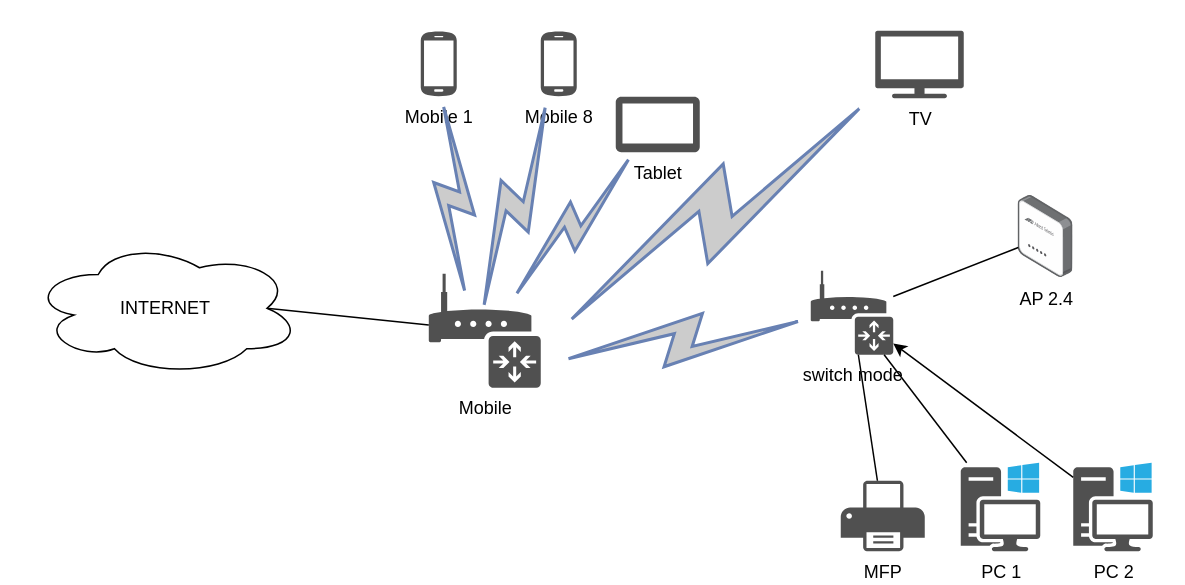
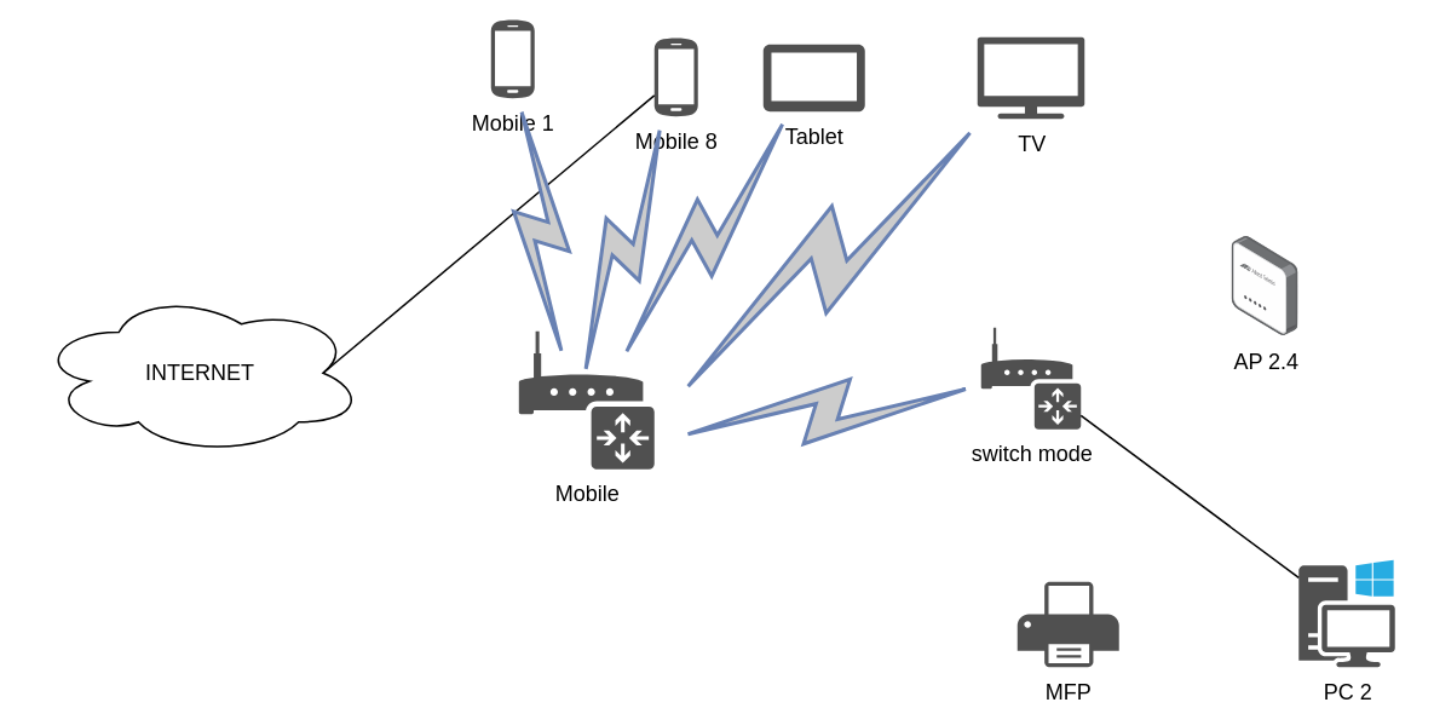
  <mxCell id="0" />
  <mxCell id="1" parent="0" />
- <mxCell id="2" value="PC 1" style="sketch=0;pointerEvents=1;shadow=0;dashed=0;html=1;strokeColor=none;fillColor=#505050;labelPosition=center;verticalLabelPosition=bottom;verticalAlign=top;outlineConnect=0;align=center;shape=mxgraph.office.devices.workstation_pc;" vertex="1" parent="1"><mxGeometry x="640" y="308" width="53" height="59" as="geometry" /></mxCell>
  <mxCell id="3" value="PC 2" style="sketch=0;pointerEvents=1;shadow=0;dashed=0;html=1;strokeColor=none;fillColor=#505050;labelPosition=center;verticalLabelPosition=bottom;verticalAlign=top;outlineConnect=0;align=center;shape=mxgraph.office.devices.workstation_pc;" vertex="1" parent="1"><mxGeometry x="715" y="308" width="53" height="59" as="geometry" /></mxCell>
  <mxCell id="4" value="Mobile" style="sketch=0;pointerEvents=1;shadow=0;dashed=0;html=1;strokeColor=none;fillColor=#505050;labelPosition=center;verticalLabelPosition=bottom;verticalAlign=top;outlineConnect=0;align=center;shape=mxgraph.office.devices.router;" vertex="1" parent="1"><mxGeometry x="285.36" y="182" width="74.64" height="76" as="geometry" /></mxCell>
- <mxCell id="5" value="TV" style="sketch=0;pointerEvents=1;shadow=0;dashed=0;html=1;strokeColor=none;fillColor=#505050;labelPosition=center;verticalLabelPosition=bottom;verticalAlign=top;outlineConnect=0;align=center;shape=mxgraph.office.devices.tv;" vertex="1" parent="1"><mxGeometry x="583" y="20" width="59" height="45" as="geometry" /></mxCell>
- <mxCell id="6" value="&lt;div&gt;Mobile 1&lt;/div&gt;" style="sketch=0;pointerEvents=1;shadow=0;dashed=0;html=1;strokeColor=none;fillColor=#505050;labelPosition=center;verticalLabelPosition=bottom;verticalAlign=top;outlineConnect=0;align=center;shape=mxgraph.office.devices.cell_phone_android_standalone;" vertex="1" parent="1"><mxGeometry x="280" y="20" width="24" height="44" as="geometry" /></mxCell>
+ <mxCell id="5" value="TV" style="sketch=0;pointerEvents=1;shadow=0;dashed=0;html=1;strokeColor=none;fillColor=#505050;labelPosition=center;verticalLabelPosition=bottom;verticalAlign=top;outlineConnect=0;align=center;shape=mxgraph.office.devices.tv;" vertex="1" parent="1"><mxGeometry x="538" y="20" width="59" height="45" as="geometry" /></mxCell>
+ <mxCell id="6" value="&lt;div&gt;Mobile 1&lt;/div&gt;" style="sketch=0;pointerEvents=1;shadow=0;dashed=0;html=1;strokeColor=none;fillColor=#505050;labelPosition=center;verticalLabelPosition=bottom;verticalAlign=top;outlineConnect=0;align=center;shape=mxgraph.office.devices.cell_phone_android_standalone;" vertex="1" parent="1"><mxGeometry x="270" y="10" width="24" height="44" as="geometry" /></mxCell>
  <mxCell id="7" value="Mobile 8" style="sketch=0;pointerEvents=1;shadow=0;dashed=0;html=1;strokeColor=none;fillColor=#505050;labelPosition=center;verticalLabelPosition=bottom;verticalAlign=top;outlineConnect=0;align=center;shape=mxgraph.office.devices.cell_phone_android_standalone;" vertex="1" parent="1"><mxGeometry x="360" y="20" width="24" height="44" as="geometry" /></mxCell>
- <mxCell id="8" value="Tablet" style="sketch=0;pointerEvents=1;shadow=0;dashed=0;html=1;strokeColor=none;fillColor=#505050;labelPosition=center;verticalLabelPosition=bottom;verticalAlign=top;outlineConnect=0;align=center;shape=mxgraph.office.devices.tablet_android;" vertex="1" parent="1"><mxGeometry x="410" y="64" width="56" height="37" as="geometry" /></mxCell>
+ <mxCell id="8" value="Tablet" style="sketch=0;pointerEvents=1;shadow=0;dashed=0;html=1;strokeColor=none;fillColor=#505050;labelPosition=center;verticalLabelPosition=bottom;verticalAlign=top;outlineConnect=0;align=center;shape=mxgraph.office.devices.tablet_android;" vertex="1" parent="1"><mxGeometry x="420" y="24" width="56" height="37" as="geometry" /></mxCell>
  <mxCell id="9" value="switch mode" style="sketch=0;pointerEvents=1;shadow=0;dashed=0;html=1;strokeColor=none;fillColor=#505050;labelPosition=center;verticalLabelPosition=bottom;verticalAlign=top;outlineConnect=0;align=center;shape=mxgraph.office.devices.router;" vertex="1" parent="1"><mxGeometry x="540" y="180" width="55" height="56" as="geometry" /></mxCell>
  <mxCell id="10" value="MFP" style="sketch=0;pointerEvents=1;shadow=0;dashed=0;html=1;strokeColor=none;fillColor=#505050;labelPosition=center;verticalLabelPosition=bottom;verticalAlign=top;outlineConnect=0;align=center;shape=mxgraph.office.devices.printer;" vertex="1" parent="1"><mxGeometry x="560" y="320" width="56" height="47" as="geometry" /></mxCell>
  <mxCell id="11" value="AP 2.4" style="points=[];aspect=fixed;html=1;align=center;shadow=0;dashed=0;image;image=img/lib/allied_telesis/wireless/Access_Point_Indoor.svg;" vertex="1" parent="1"><mxGeometry x="678.4" y="130" width="36.6" height="54.6" as="geometry" /></mxCell>
  <mxCell id="12" value="INTERNET" style="ellipse;shape=cloud;whiteSpace=wrap;html=1;" vertex="1" parent="1"><mxGeometry x="20" y="160" width="180" height="90" as="geometry" /></mxCell>
- <mxCell id="13" value="" style="endArrow=none;html=1;rounded=0;exitX=0.875;exitY=0.5;exitDx=0;exitDy=0;exitPerimeter=0;" edge="1" parent="1" source="12" target="4"><mxGeometry width="50" height="50" relative="1" as="geometry"><mxPoint x="390" y="220" as="sourcePoint" /><mxPoint x="440" y="170" as="targetPoint" /></mxGeometry></mxCell>
- <mxCell id="14" value="" style="endArrow=none;html=1;rounded=0;" edge="1" parent="1" source="10" target="9"><mxGeometry width="50" height="50" relative="1" as="geometry"><mxPoint x="550" y="310" as="sourcePoint" /><mxPoint x="580" y="240" as="targetPoint" /></mxGeometry></mxCell>
- <mxCell id="15" value="" style="endArrow=none;html=1;rounded=0;" edge="1" parent="1" source="2" target="9"><mxGeometry width="50" height="50" relative="1" as="geometry"><mxPoint x="616" y="270" as="sourcePoint" /><mxPoint x="666" y="220" as="targetPoint" /></mxGeometry></mxCell>
- <mxCell id="16" value="" style="endArrow=classic;html=1;rounded=0;" edge="1" parent="1" source="3" target="9"><mxGeometry width="50" height="50" relative="1" as="geometry"><mxPoint x="665" y="220" as="sourcePoint" /><mxPoint x="715" y="170" as="targetPoint" /></mxGeometry></mxCell>
- <mxCell id="17" value="" style="endArrow=none;html=1;rounded=0;" edge="1" parent="1" source="9" target="11"><mxGeometry width="50" height="50" relative="1" as="geometry"><mxPoint x="450" y="170" as="sourcePoint" /><mxPoint x="500" y="120" as="targetPoint" /></mxGeometry></mxCell>
+ <mxCell id="13" value="" style="endArrow=none;html=1;rounded=0;exitX=0.875;exitY=0.5;exitDx=0;exitDy=0;exitPerimeter=0;" edge="1" parent="1" source="12" target="7"><mxGeometry width="50" height="50" relative="1" as="geometry"><mxPoint x="390" y="220" as="sourcePoint" /><mxPoint x="440" y="170" as="targetPoint" /></mxGeometry></mxCell>
+ <mxCell id="16" value="" style="endArrow=none;html=1;rounded=0;" edge="1" parent="1" source="3" target="9"><mxGeometry width="50" height="50" relative="1" as="geometry"><mxPoint x="665" y="220" as="sourcePoint" /><mxPoint x="715" y="170" as="targetPoint" /></mxGeometry></mxCell>
  <mxCell id="18" value="" style="html=1;outlineConnect=0;fillColor=#CCCCCC;strokeColor=#6881B3;gradientColor=none;gradientDirection=north;strokeWidth=2;shape=mxgraph.networks.comm_link_edge;html=1;rounded=0;" edge="1" parent="1" target="6"><mxGeometry width="100" height="100" relative="1" as="geometry"><mxPoint x="310" y="200" as="sourcePoint" /><mxPoint x="410" y="100" as="targetPoint" /></mxGeometry></mxCell>
  <mxCell id="19" value="" style="html=1;outlineConnect=0;fillColor=#CCCCCC;strokeColor=#6881B3;gradientColor=none;gradientDirection=north;strokeWidth=2;shape=mxgraph.networks.comm_link_edge;html=1;rounded=0;" edge="1" parent="1" target="7"><mxGeometry width="100" height="100" relative="1" as="geometry"><mxPoint x="320" y="210" as="sourcePoint" /><mxPoint x="304.506" y="74" as="targetPoint" /></mxGeometry></mxCell>
  <mxCell id="20" value="" style="html=1;outlineConnect=0;fillColor=#CCCCCC;strokeColor=#6881B3;gradientColor=none;gradientDirection=north;strokeWidth=2;shape=mxgraph.networks.comm_link_edge;html=1;rounded=0;" edge="1" parent="1" target="8"><mxGeometry width="100" height="100" relative="1" as="geometry"><mxPoint x="340" y="200" as="sourcePoint" /><mxPoint x="375.19" y="74" as="targetPoint" /></mxGeometry></mxCell>
  <mxCell id="21" value="" style="html=1;outlineConnect=0;fillColor=#CCCCCC;strokeColor=#6881B3;gradientColor=none;gradientDirection=north;strokeWidth=2;shape=mxgraph.networks.comm_link_edge;html=1;rounded=0;" edge="1" parent="1" target="5"><mxGeometry width="100" height="100" relative="1" as="geometry"><mxPoint x="370" y="220" as="sourcePoint" /><mxPoint x="385.19" y="84" as="targetPoint" /></mxGeometry></mxCell>
  <mxCell id="22" value="" style="html=1;outlineConnect=0;fillColor=#CCCCCC;strokeColor=#6881B3;gradientColor=none;gradientDirection=north;strokeWidth=2;shape=mxgraph.networks.comm_link_edge;html=1;rounded=0;" edge="1" parent="1" target="9"><mxGeometry width="100" height="100" relative="1" as="geometry"><mxPoint x="370" y="240" as="sourcePoint" /><mxPoint x="395.19" y="94" as="targetPoint" /></mxGeometry></mxCell>
